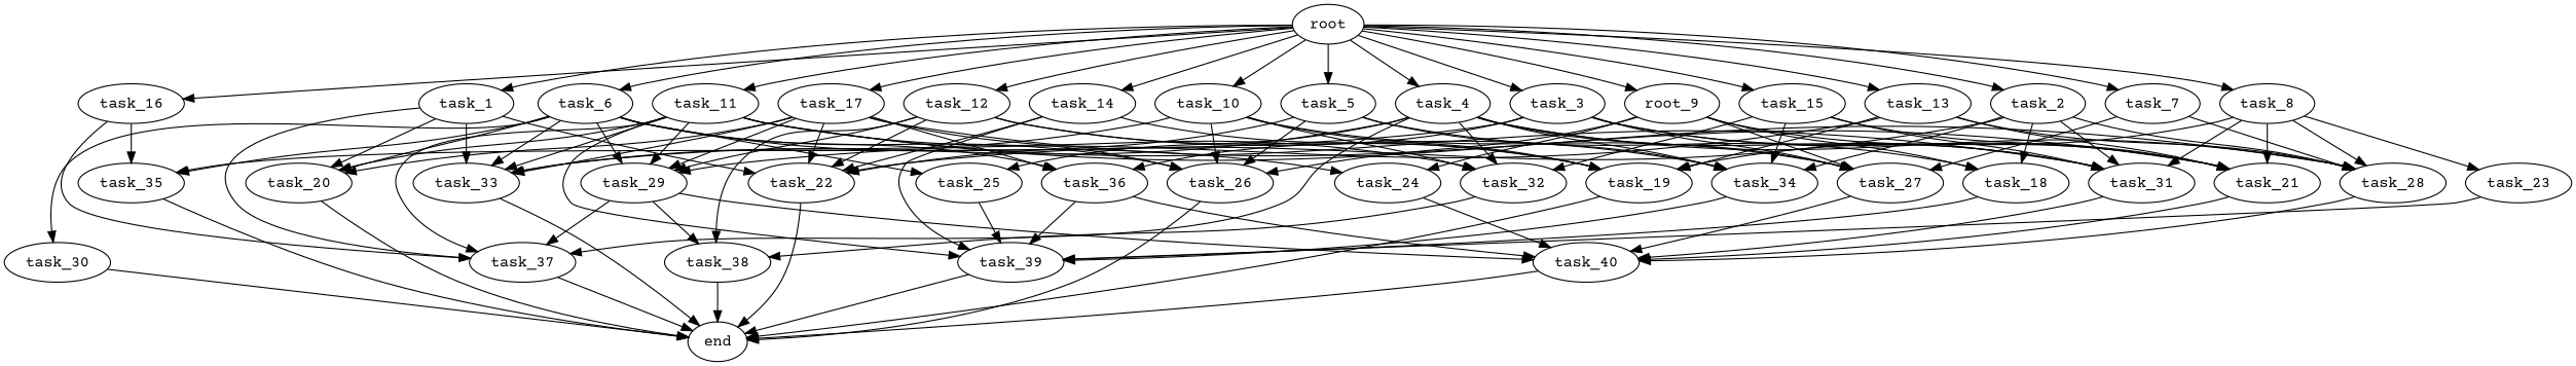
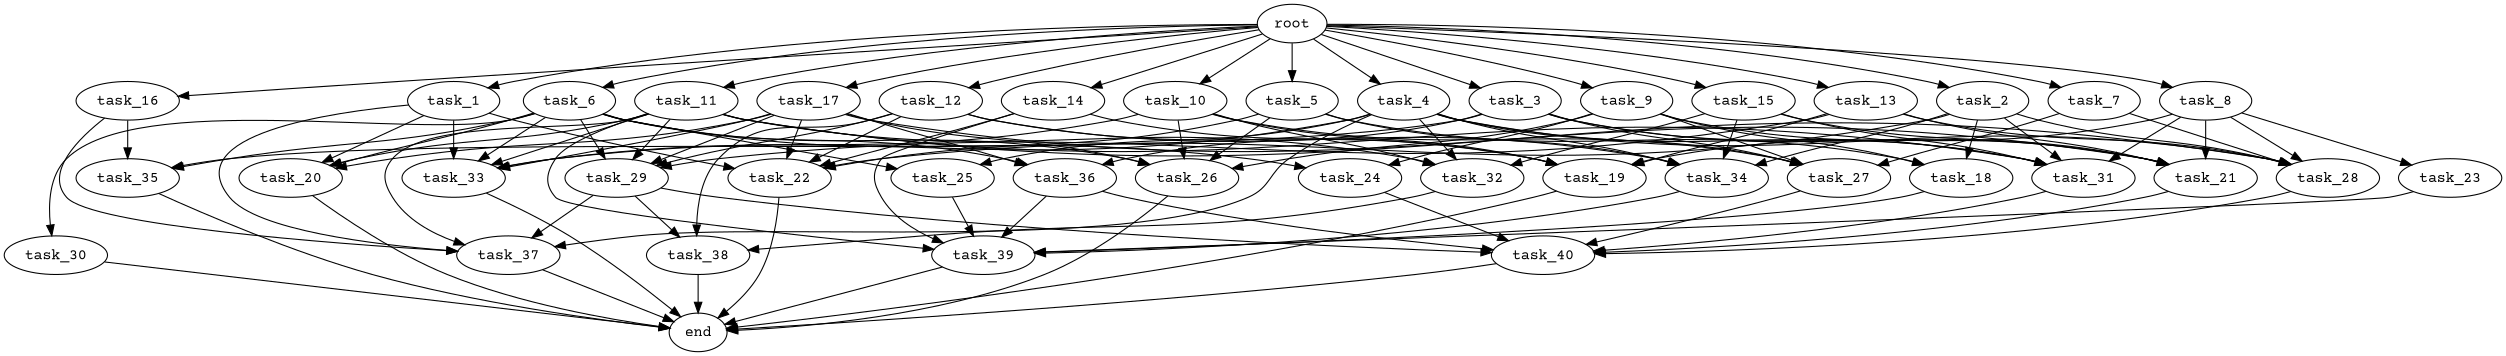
  digraph {
    fontname="Courier Prime"
    node [fontname="Courier Prime"]
    edge [fontname="Courier Prime"]
    root
    task_1
    task_2
    task_3
    task_4
    task_5
    task_6
    task_7
    task_8
-   task_9 [label=root_9]
+   task_9
    task_10
    task_11
    task_12
    task_13
    task_14
    task_15
    task_16
    task_17
    task_20
    task_22
    task_33
    task_37
    task_18
    task_28
    task_31
    task_34
    task_21
    task_27
    task_35
    task_36
    task_25
    task_32
    task_26
    task_24
    task_29
    task_30
    task_19
    task_23
    task_39
    task_38
    end
    task_40
    root -> task_1
    root -> task_2
    root -> task_3
    root -> task_4
    root -> task_5
    root -> task_6
    root -> task_7
    root -> task_8
    root -> task_9
    root -> task_10
    root -> task_11
    root -> task_12
    root -> task_13
    root -> task_14
    root -> task_15
    root -> task_16
    root -> task_17
    task_1 -> task_20
    task_1 -> task_22
    task_1 -> task_33
    task_1 -> task_37
    task_2 -> task_22
    task_2 -> task_18
    task_2 -> task_28
    task_2 -> task_31
    task_2 -> task_34
    task_3 -> task_31
    task_3 -> task_21
    task_3 -> task_27
    task_3 -> task_35
    task_3 -> task_36
    task_4 -> task_33
    task_4 -> task_37
    task_4 -> task_28
    task_4 -> task_31
    task_4 -> task_34
    task_4 -> task_27
    task_4 -> task_25
    task_4 -> task_32
    task_5 -> task_22
    task_5 -> task_18
    task_5 -> task_34
    task_5 -> task_26
    task_6 -> task_20
    task_6 -> task_33
    task_6 -> task_35
    task_6 -> task_36
    task_6 -> task_25
    task_6 -> task_26
    task_6 -> task_24
    task_6 -> task_29
    task_6 -> task_30
    task_7 -> task_28
    task_7 -> task_27
    task_8 -> task_28
    task_8 -> task_31
    task_8 -> task_21
    task_8 -> task_19
    task_8 -> task_23
    task_9 -> task_18
    task_9 -> task_21
    task_9 -> task_27
    task_9 -> task_26
    task_9 -> task_24
    task_10 -> task_33
    task_10 -> task_27
    task_10 -> task_32
    task_10 -> task_26
    task_10 -> task_19
    task_11 -> task_20
    task_11 -> task_33
    task_11 -> task_37
    task_11 -> task_28
    task_11 -> task_31
    task_11 -> task_32
    task_11 -> task_29
    task_11 -> task_39
    task_12 -> task_22
    task_12 -> task_34
    task_12 -> task_29
    task_12 -> task_19
    task_12 -> task_38
    task_13 -> task_28
    task_13 -> task_21
    task_13 -> task_29
    task_13 -> task_19
    task_14 -> task_22
    task_14 -> task_19
    task_14 -> task_39
    task_15 -> task_31
    task_15 -> task_34
    task_15 -> task_21
    task_15 -> task_32
    task_16 -> task_37
    task_16 -> task_35
    task_17 -> task_20
    task_17 -> task_22
    task_17 -> task_33
    task_17 -> task_21
    task_17 -> task_36
    task_17 -> task_26
    task_17 -> task_29
    task_20 -> end
    task_22 -> end
    task_33 -> end
    task_37 -> end
    task_18 -> task_39
    task_28 -> task_40
    task_31 -> task_40
    task_34 -> task_39
    task_21 -> task_40
    task_27 -> task_40
    task_35 -> end
    task_36 -> task_39
    task_36 -> task_40
    task_25 -> task_39
    task_32 -> task_38
    task_26 -> end
    task_24 -> task_40
    task_29 -> task_37
    task_29 -> task_38
    task_29 -> task_40
    task_30 -> end
    task_19 -> end
    task_23 -> task_39
    task_39 -> end
    task_38 -> end
    task_40 -> end
  }
